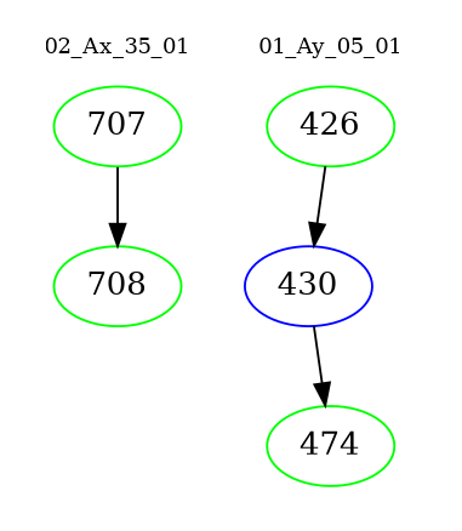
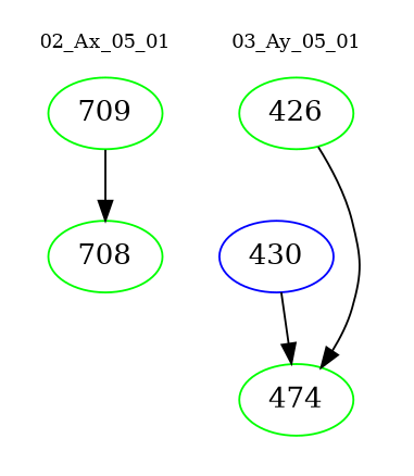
  digraph {
    node [color=green]
    edge [color=black]
-   n1 [label=707]
+   n1 [label=709]
    n2 [label=708]
    n3 [label=426]
    n4 [color=blue label=430]
    n5 [label=474]
    subgraph cluster_1 {
      color=white
      fontsize=10
-     label="02_Ax_35_01"
+     label="02_Ax_05_01"
      n1
      n2
    }
    subgraph cluster_2 {
      color=white
      fontsize=10
-     label="01_Ay_05_01"
+     label="03_Ay_05_01"
      n3
      n4
      n5
    }
    n1 -> n2
-   n3 -> n4
+   n3 -> n5
    n4 -> n5
  }
